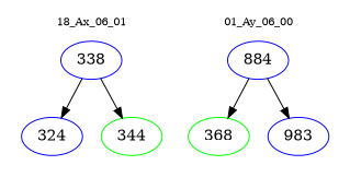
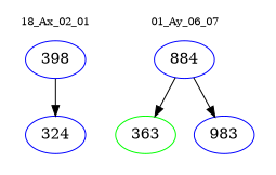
  digraph {
    node [color=blue]
    edge [color=black]
-   n1 [label=338]
+   n1 [label=398]
    n2 [label=324]
-   n3 [color=green label=344]
    n4 [label=884]
-   n5 [color=green label=368]
+   n5 [color=green label=363]
    n6 [label=983]
    subgraph cluster_1 {
      color=white
      fontsize=10
-     label="18_Ax_06_01"
+     label="18_Ax_02_01"
      n1
      n2
-     n3
    }
    subgraph cluster_2 {
      color=white
      fontsize=10
-     label="01_Ay_06_00"
+     label="01_Ay_06_07"
      n4
      n5
      n6
    }
    n1 -> n2
-   n1 -> n3
    n4 -> n5
    n4 -> n6
  }
